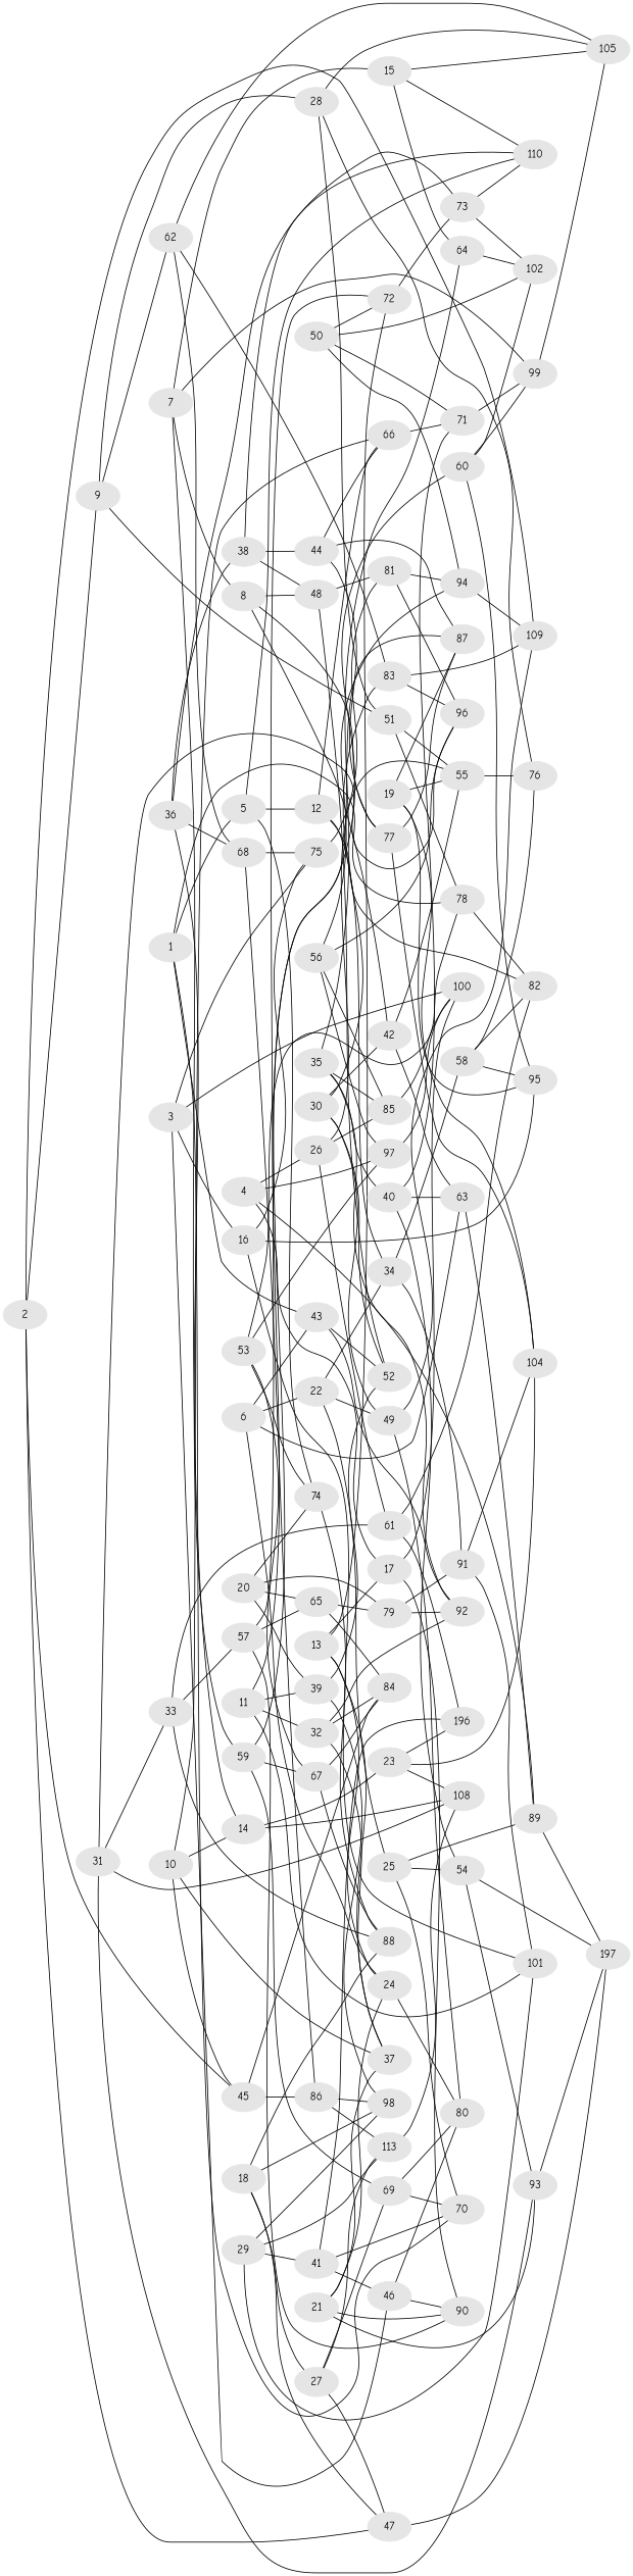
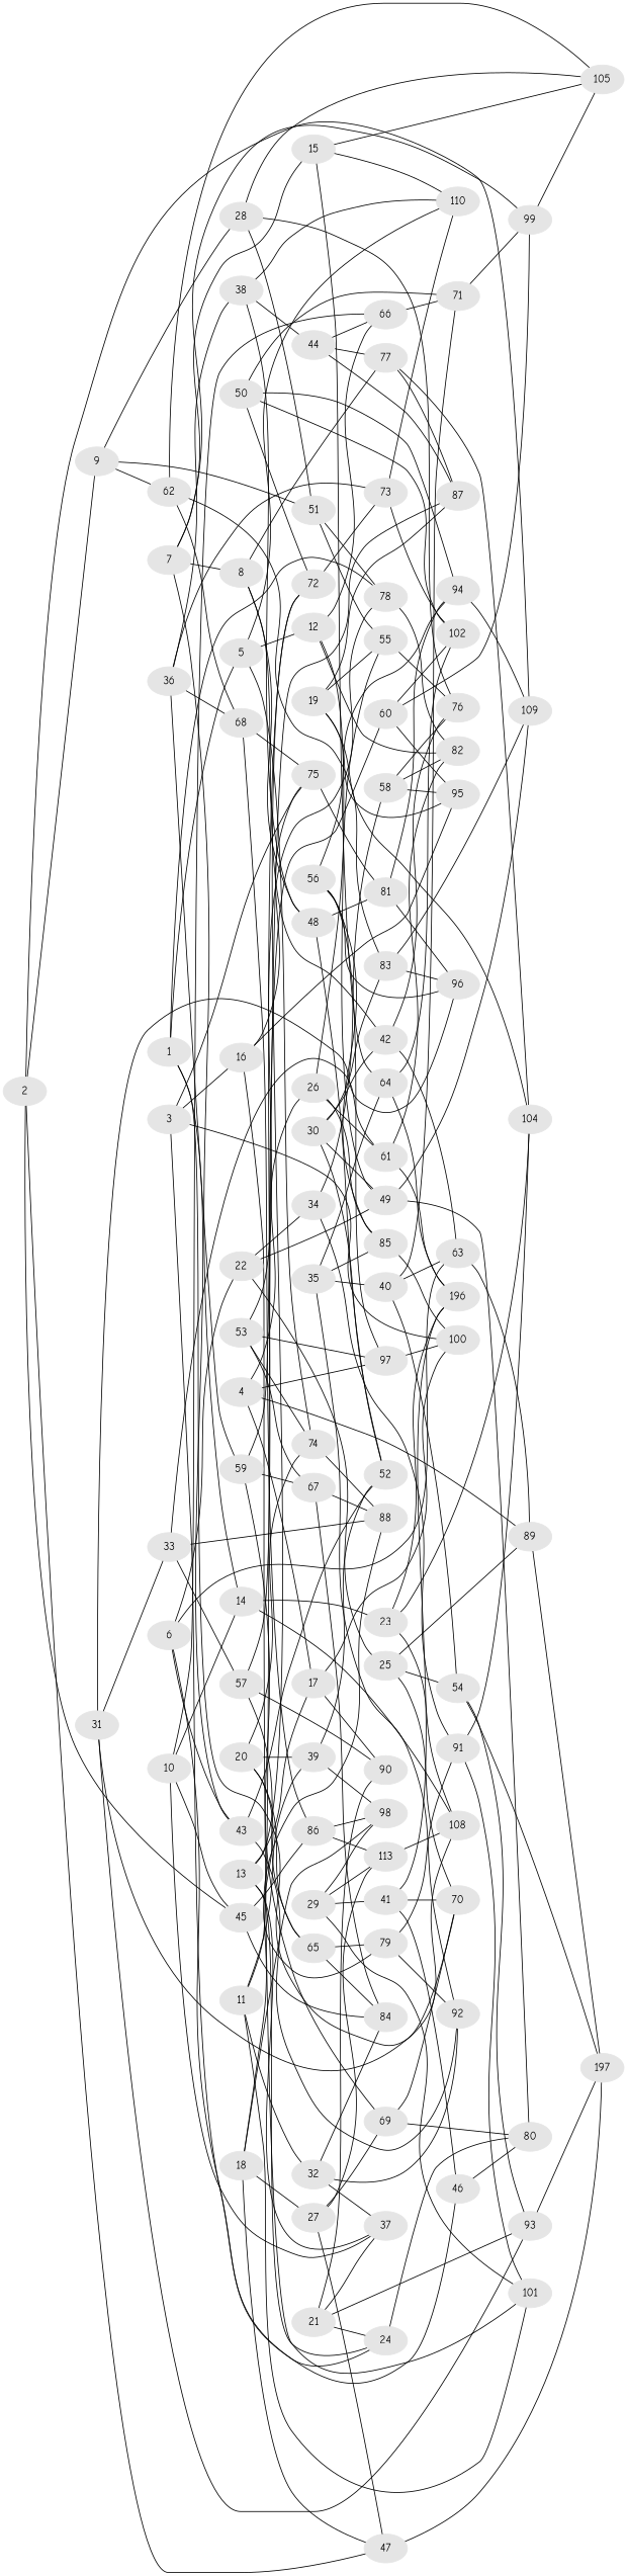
  graph {
    fontname="Comic Neue"
    rankdir=LR
    node [color=gray90 fontname="Comic Neue" style=filled]
    edge [fontname="Comic Neue"]
    1
    5
    43
    70
    78
    12
    74
    110
    52
    92
    82
    2
    9
    45
    47
    109
    28
    51
    62
    84
    86
    n22 [label=197]
    3
    16
    46
    75
    100
    101
    95
    90
    80
    81
    4
    17
    26
    89
    97
    55
    61
    85
    66
    34
    88
    6
    22
    24
    63
    25
    49
    7
    8
    14
    15
    99
    42
    48
    77
    23
    108
    64
    105
    76
    87
    104
    83
    68
    10
    37
    71
    11
    32
    39
    98
    58
    91
    13
    72
    73
    n79 [label=196]
    102
    18
    27
    69
    n84 [label=113]
    19
    20
    65
    79
    21
    93
    54
    29
    41
    30
    96
    31
    33
    57
    35
    40
    36
    38
    59
    44
    67
    60
    94
    50
    53
    56
    1 -- 5
    1 -- 43
    1 -- 70
    1 -- 78
    5 -- 12
    5 -- 74
    5 -- 110
    43 -- 52
    43 -- 92
    78 -- 82
    12 -- 82
    12 -- 66
-   12 -- 34
+   12 -- 49
    74 -- 88
    2 -- 9
    2 -- 45
    2 -- 47
    2 -- 109
    9 -- 28
    9 -- 51
    9 -- 62
    45 -- 84
    45 -- 86
    47 -- n22
    28 -- 51
    28 -- 105
    28 -- 76
    51 -- 78
    51 -- 55
    62 -- 105
    62 -- 83
    62 -- 68
    86 -- 98
    86 -- n84
    3 -- 16
    3 -- 46
    3 -- 75
    3 -- 100
    16 -- 75
    16 -- 101
    16 -- 95
-   46 -- 90
    46 -- 80
    75 -- 81
    81 -- 96
    81 -- 94
    4 -- 17
    4 -- 26
    4 -- 89
    4 -- 97
    17 -- 100
    17 -- 90
    26 -- 55
    26 -- 61
    26 -- 85
    89 -- n22
    97 -- 100
    55 -- 76
    61 -- 82
    61 -- n79
    85 -- 100
    66 -- 71
    34 -- 58
    34 -- 91
    6 -- 43
    6 -- 22
    6 -- 24
    6 -- 63
    22 -- 34
    22 -- 25
    22 -- 49
    24 -- 80
    63 -- 89
    25 -- 70
    25 -- 89
    25 -- 54
    49 -- 109
    49 -- 80
    7 -- 8
    7 -- 14
    7 -- 15
    7 -- 99
    8 -- 42
    8 -- 48
    8 -- 77
    14 -- 23
    14 -- 108
    15 -- 110
    15 -- 64
    15 -- 105
    99 -- 105
    42 -- 63
-   42 -- 55
+   42 -- 76
    48 -- 52
    48 -- 81
    77 -- 87
    77 -- 104
    23 -- 108
    23 -- 104
    23 -- n79
+   64 -- n79
    64 -- 102
    83 -- 109
    83 -- 96
    68 -- 86
    68 -- 75
    10 -- 45
    10 -- 66
    10 -- 14
    10 -- 37
    71 -- 99
    11 -- 101
    11 -- 87
    11 -- 32
    11 -- 39
    32 -- 92
    32 -- 84
    32 -- 37
    39 -- 52
    39 -- 98
    58 -- 82
    58 -- 95
    58 -- 76
    91 -- 101
    91 -- 104
    13 -- 17
    13 -- 24
    13 -- 37
    13 -- 72
    72 -- 73
    73 -- 110
    73 -- 102
    18 -- 47
    18 -- 88
    18 -- 98
    18 -- 27
    27 -- 47
    27 -- 69
    27 -- n84
    69 -- 70
    69 -- 80
    n84 -- 108
    19 -- 95
    19 -- 55
    19 -- 87
    19 -- 104
    20 -- 74
    20 -- 39
    20 -- 65
    20 -- 79
    65 -- 84
    65 -- 79
    79 -- 92
    79 -- 91
    21 -- 90
    21 -- 24
    21 -- 37
    21 -- 93
    93 -- n22
    54 -- n22
    54 -- 93
    29 -- 101
    29 -- 98
    29 -- n84
    29 -- 41
    41 -- 70
    41 -- 46
    41 -- n79
    30 -- 52
    30 -- 49
    30 -- 42
    30 -- 83
    31 -- 108
    31 -- 93
    31 -- 96
    31 -- 33
    33 -- 61
    33 -- 88
    33 -- 57
    57 -- 90
    57 -- 72
    57 -- 65
    35 -- 92
    35 -- 85
    35 -- 64
    35 -- 40
    40 -- 63
    40 -- 71
    40 -- 54
    36 -- 68
    36 -- 73
    36 -- 38
    36 -- 59
    38 -- 110
    38 -- 48
    38 -- 44
    59 -- 69
    59 -- 67
    59 -- 60
    44 -- 66
    44 -- 77
    44 -- 87
    67 -- 84
    67 -- 88
    60 -- 95
    60 -- 99
    60 -- 102
    94 -- 109
    50 -- 71
    50 -- 72
    50 -- 102
    50 -- 94
    53 -- 78
    53 -- 74
    53 -- 97
    53 -- 67
    56 -- 97
    56 -- 85
    56 -- 96
    56 -- 94
  }
